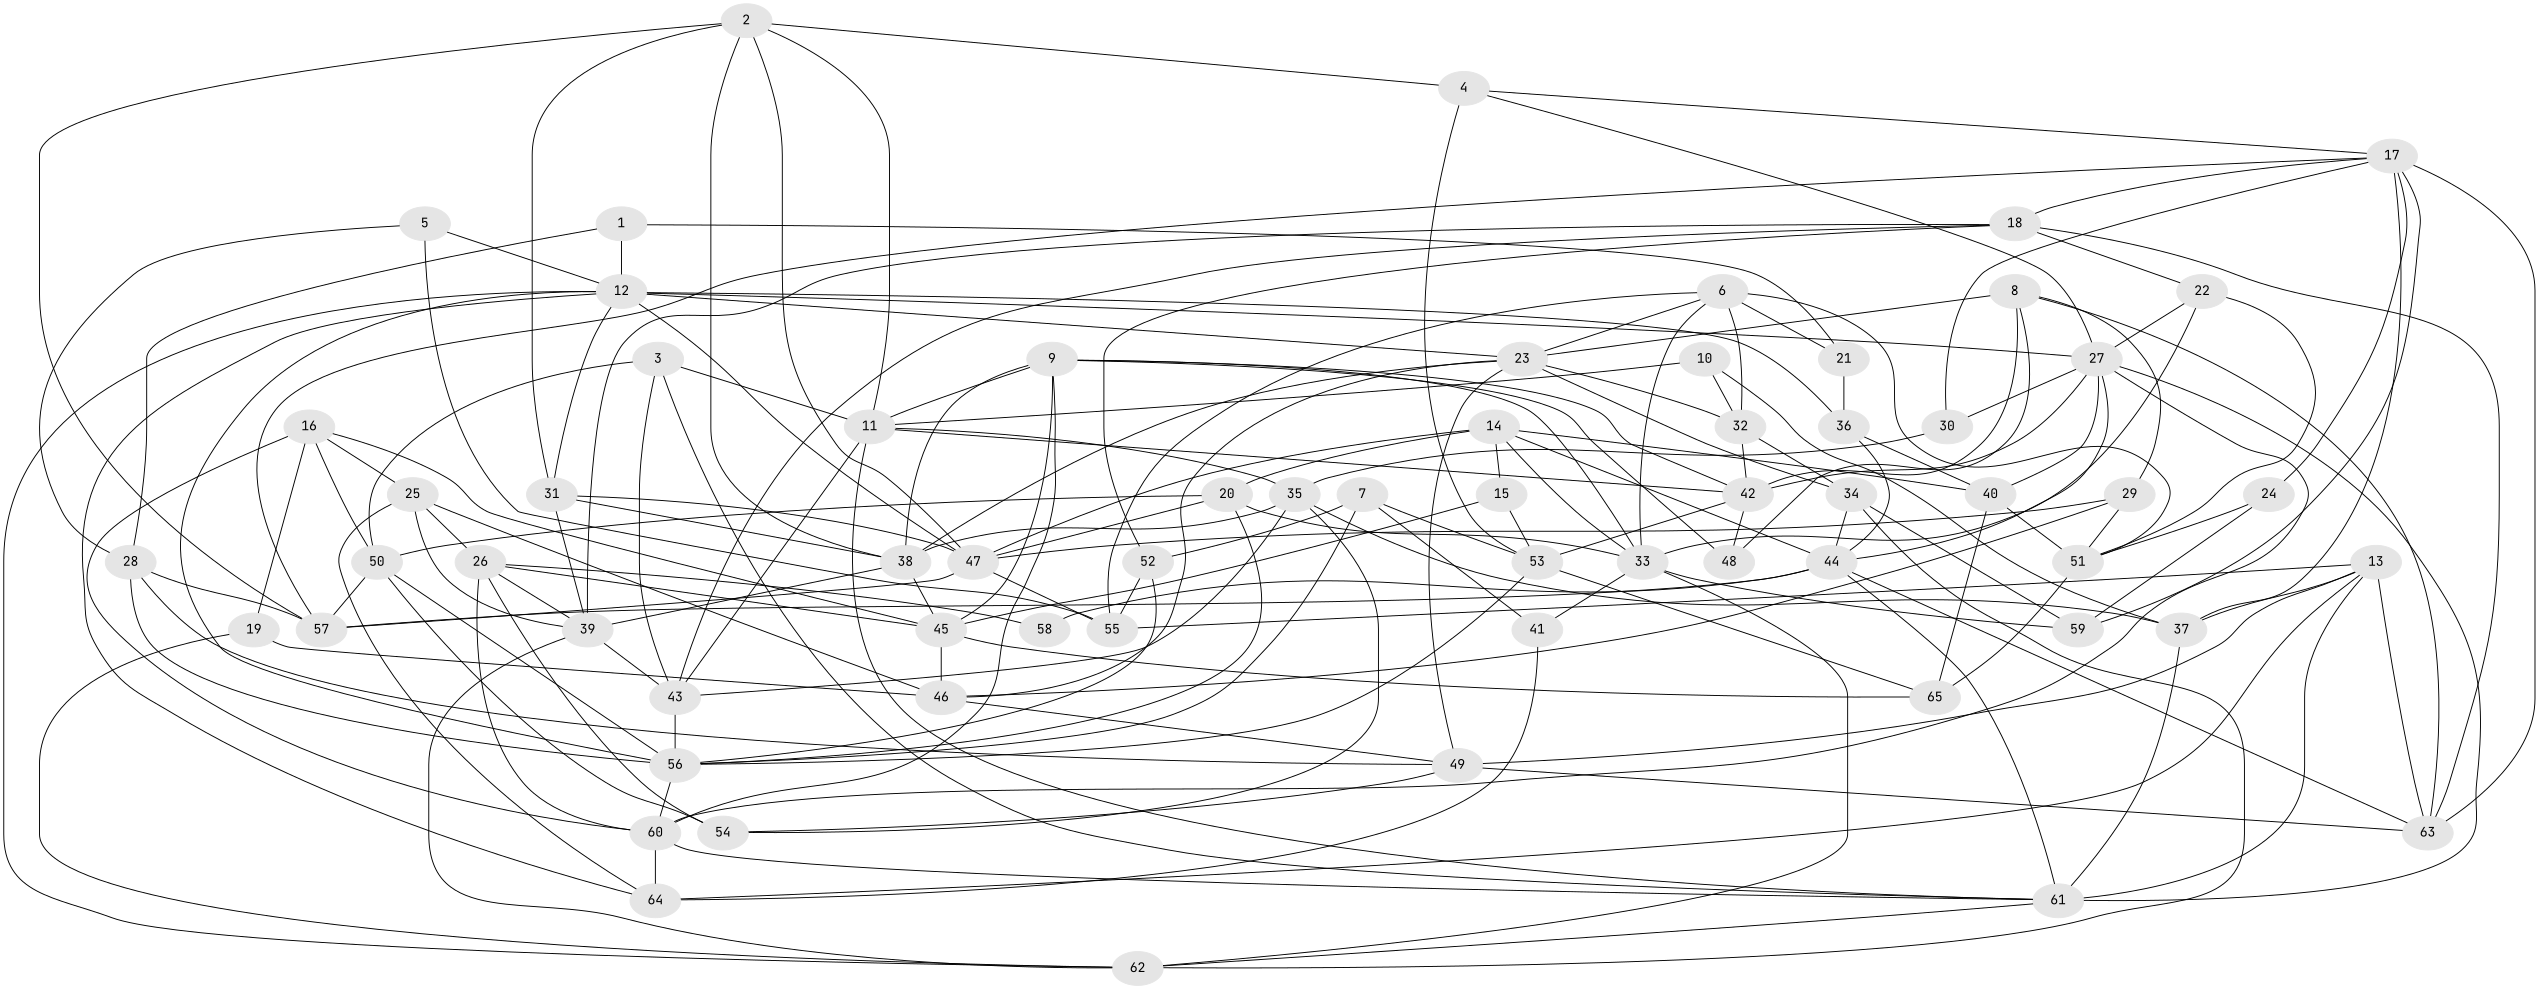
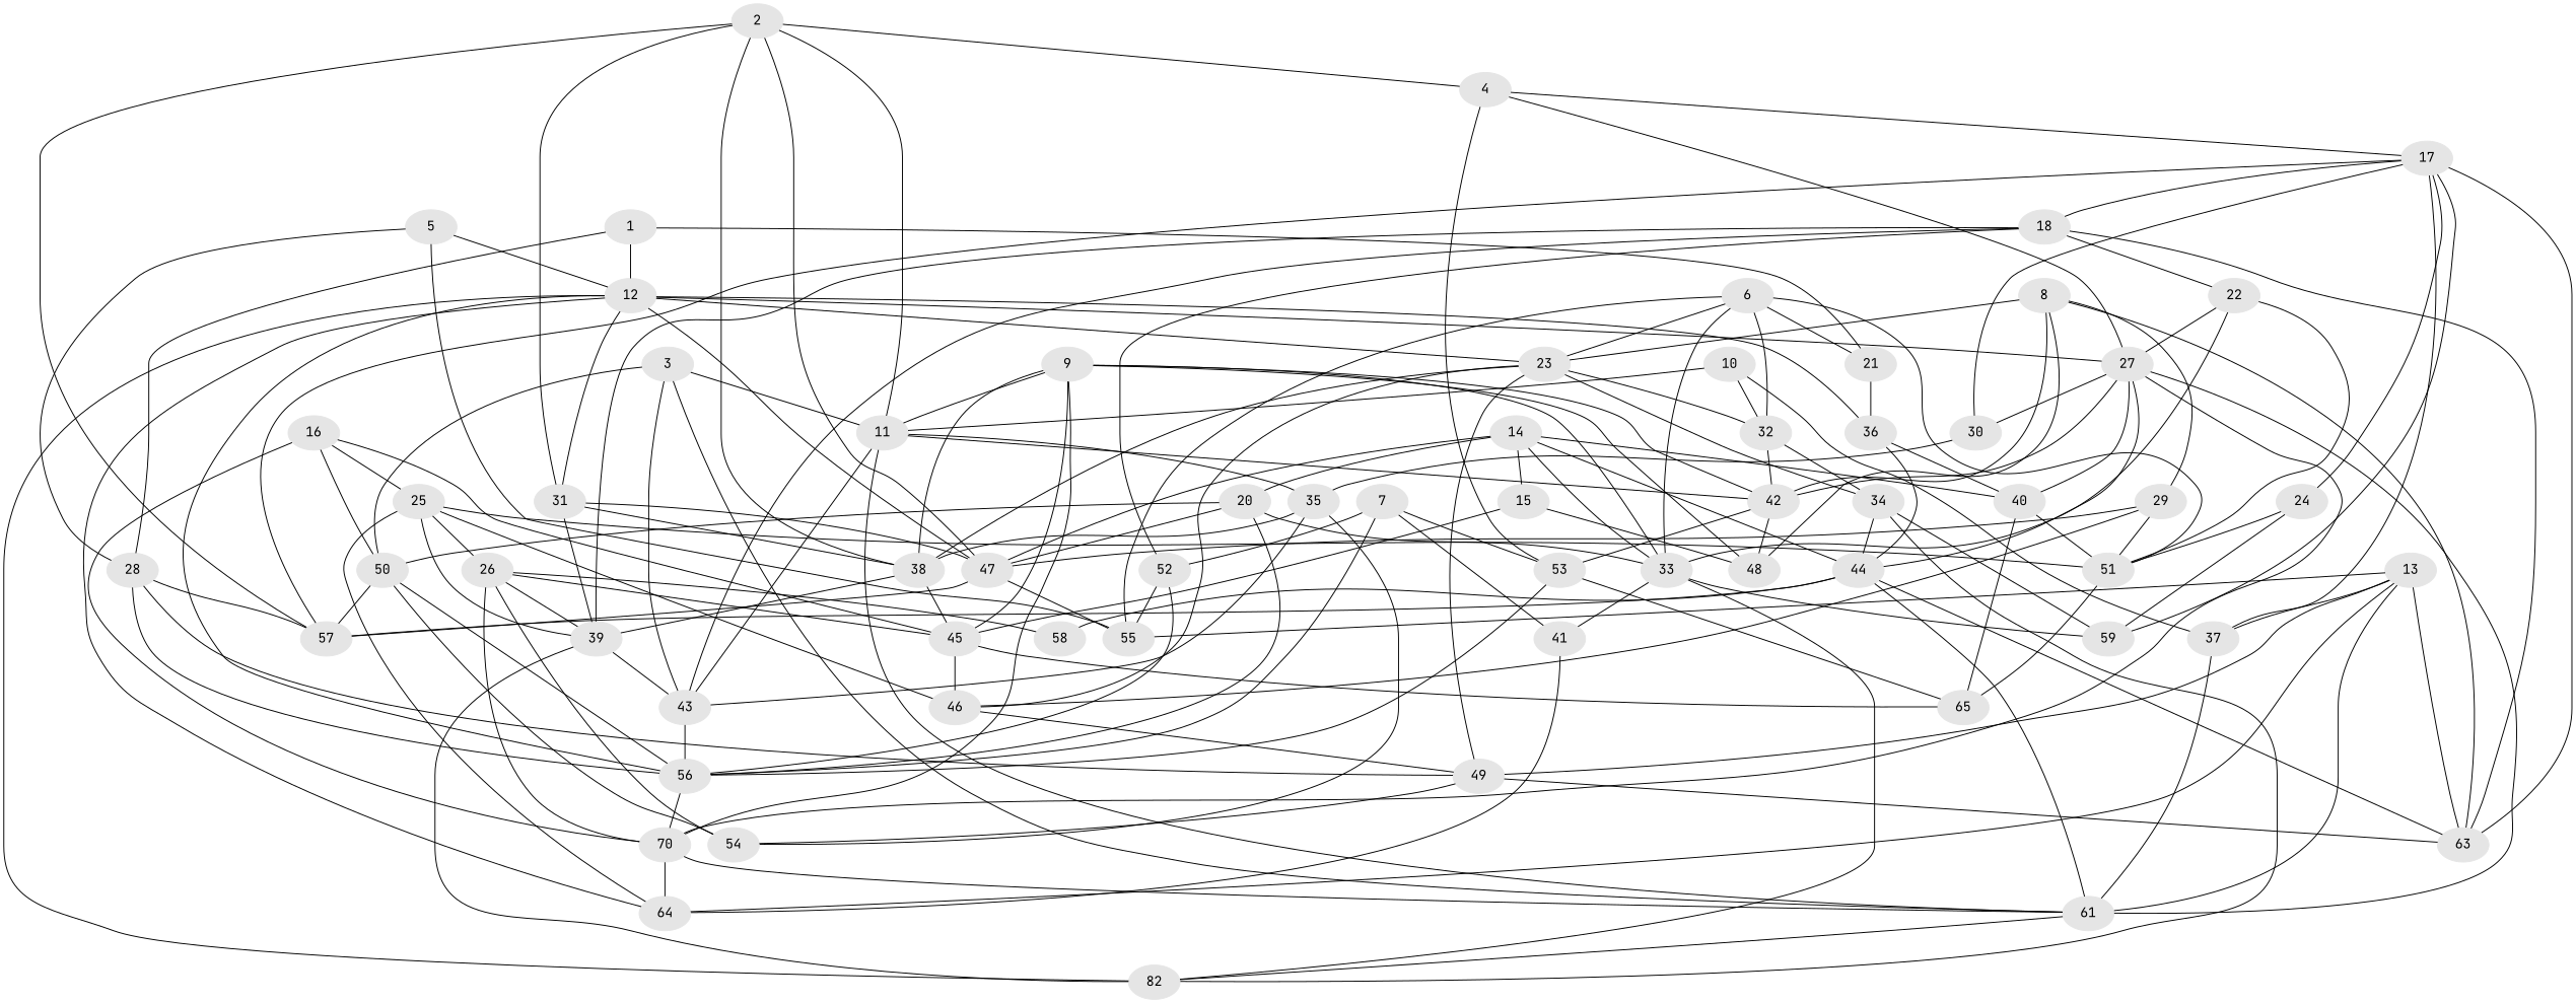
  graph {
    fontname="JetBrains Mono"
    node [color=gray90 fontname="JetBrains Mono" style=filled]
    edge [fontname="JetBrains Mono" weight=1.0]
    1
    12
    21
    28
    31
    47
    27
    23
    56
    36
-   62
+   62 [label=82]
    64
    57
    49
    2
    4
    11
    38
    17
    53
    43
    61
    42
    35
    39
    45
    55
    3
    50
    54
    63
    37
    18
    24
    30
    59
-   60
+   60 [label=70]
    40
    44
    65
    5
    6
    32
    33
    51
    46
    34
    41
    7
    52
    8
    29
    48
    9
    10
    13
    14
    15
    20
    58
    16
-   19
    25
    26
    22
    1 -- 12
    1 -- 21
    1 -- 28
    12 -- 31
    12 -- 47
    12 -- 27 [weight=2.0]
    12 -- 23
    12 -- 56
    12 -- 36
    12 -- 62
    12 -- 64
    21 -- 36
    28 -- 56
    28 -- 57
    28 -- 49
    31 -- 47
    31 -- 38
    31 -- 39
    47 -- 57
    47 -- 55
    27 -- 61
    27 -- 42
    27 -- 30 [weight=2.0]
    27 -- 60 [weight=2.0]
    27 -- 40
    27 -- 44
    23 -- 49
    23 -- 38
    23 -- 32
    23 -- 46
    23 -- 34
    56 -- 60
    36 -- 40
    36 -- 44 [weight=2.0]
    49 -- 54
    49 -- 63
    2 -- 31
    2 -- 47
    2 -- 57
    2 -- 4
    2 -- 11
    2 -- 38
    4 -- 27
    4 -- 17
    4 -- 53
    11 -- 43
    11 -- 61
    11 -- 42
    11 -- 35
    38 -- 39
    38 -- 45
    17 -- 57
    17 -- 63 [weight=2.0]
    17 -- 37 [weight=3.0]
    17 -- 18
    17 -- 24
    17 -- 30
    17 -- 59
    53 -- 56
    53 -- 65
    43 -- 56 [weight=2.0]
    61 -- 62
    42 -- 53
    42 -- 48
    35 -- 38
    35 -- 43
    35 -- 54
-   35 -- 37
    39 -- 62
    39 -- 43
    45 -- 65
    45 -- 46
    3 -- 11
    3 -- 43
    3 -- 61
    3 -- 50
    50 -- 56
    50 -- 57
    50 -- 54
    37 -- 61
    18 -- 43
    18 -- 39
    18 -- 63
    18 -- 52
    18 -- 22
    24 -- 59
    24 -- 51
    30 -- 35
    60 -- 64
    60 -- 61
    40 -- 65
    40 -- 51
    44 -- 57
    44 -- 61
    44 -- 63
    44 -- 58
    5 -- 12
    5 -- 28
    5 -- 55
    6 -- 21
    6 -- 23
    6 -- 55
    6 -- 32
    6 -- 33
    6 -- 51
    32 -- 42
    32 -- 34
    33 -- 62
    33 -- 59
    33 -- 41
    51 -- 65
    46 -- 49
    34 -- 62
    34 -- 59
    34 -- 44
    41 -- 64
    7 -- 56
    7 -- 53
    7 -- 41
    7 -- 52
    52 -- 56
    52 -- 55
    8 -- 23
    8 -- 42
    8 -- 63
    8 -- 29
    8 -- 48
    29 -- 47
    29 -- 51
    29 -- 46
    9 -- 11
    9 -- 38
    9 -- 42
    9 -- 45
    9 -- 60
    9 -- 33
    9 -- 48
    10 -- 11
    10 -- 37
    10 -- 32
    13 -- 64
    13 -- 49
    13 -- 61 [weight=2.0]
    13 -- 55
    13 -- 63
    13 -- 37
    14 -- 47
    14 -- 40
    14 -- 44
    14 -- 33
    14 -- 15
    14 -- 20
    15 -- 45
-   15 -- 53
+   15 -- 48
    20 -- 47
    20 -- 56
    20 -- 50
    20 -- 33
    16 -- 45
    16 -- 50
    16 -- 60
-   16 -- 19
    16 -- 25
-   19 -- 62
-   19 -- 46
    25 -- 64
    25 -- 39
+   25 -- 51 [weight=3.0]
    25 -- 46
    25 -- 26
    26 -- 39
    26 -- 45
    26 -- 54
    26 -- 60
    26 -- 58
    22 -- 27
    22 -- 33
    22 -- 51
  }
